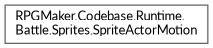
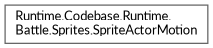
  digraph {
    rankdir=LR
    fontname=Lato
-   n1 [color=grey40 fillcolor=white fontname=Lato fontsize=10 height=0.2 label="RPGMaker.Codebase.Runtime.\lBattle.Sprites.SpriteActorMotion" shape=box style=filled width=0.4]
+   n1 [color=grey40 fillcolor=white fontname=Lato fontsize=10 height=0.2 label="Runtime.Codebase.Runtime.\lBattle.Sprites.SpriteActorMotion" shape=box style=filled width=0.4]
  }
